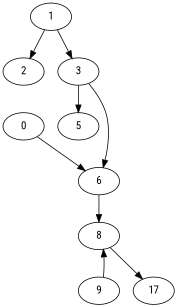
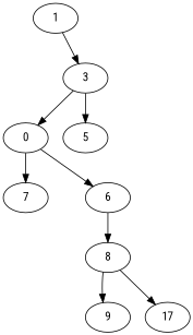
  digraph {
    fontname="Roboto Condensed"
    node [fontname="Roboto Condensed"]
    edge [fontname="Roboto Condensed"]
    1 [alpha=0.16 expect_size=193127746575032192]
-   2 [alpha=0.07 expect_size=89070590880950864]
    3 [alpha=0.17 expect_size=161456440283508000]
    n4 [alpha=0.19 expect_size=945260943345186 label=0]
    5 [alpha=0.11 expect_size=40174776379116617728]
    6 [alpha=0.06 expect_size=196198942585378240]
+   7 [alpha=0.15 expect_size=8479531506857934848]
    8 [alpha=0.10 expect_size=111274270742108176384]
    9 [alpha=0.03 expect_size=71846693896716288000]
    n10 [alpha=0.13 expect_size=1494473381677798 label=17]
-   1 -> 2
    1 -> 3
-   3 -> 6
+   3 -> n4
    3 -> 5
    n4 -> 6
+   n4 -> 7
    6 -> 8
-   9 -> 8
+   8 -> 9
    8 -> n10
  }
